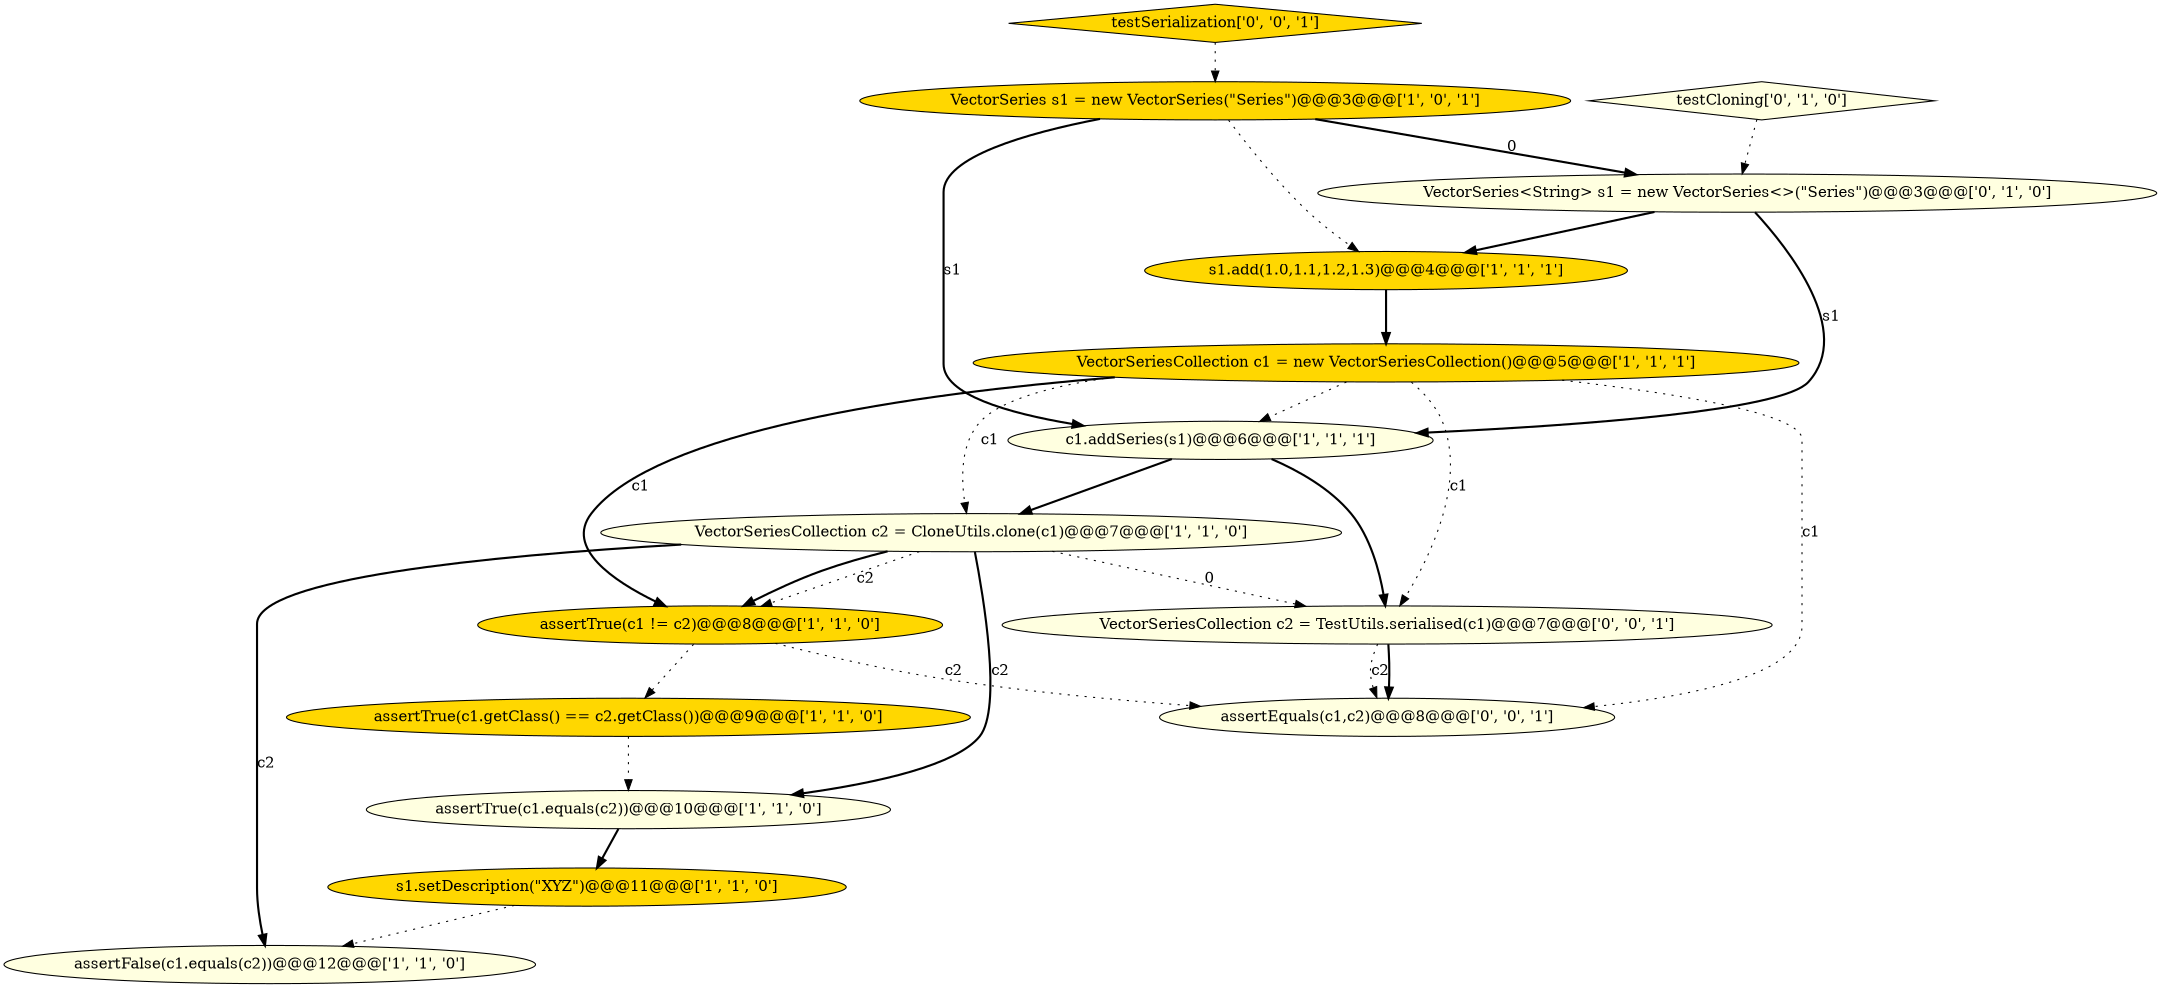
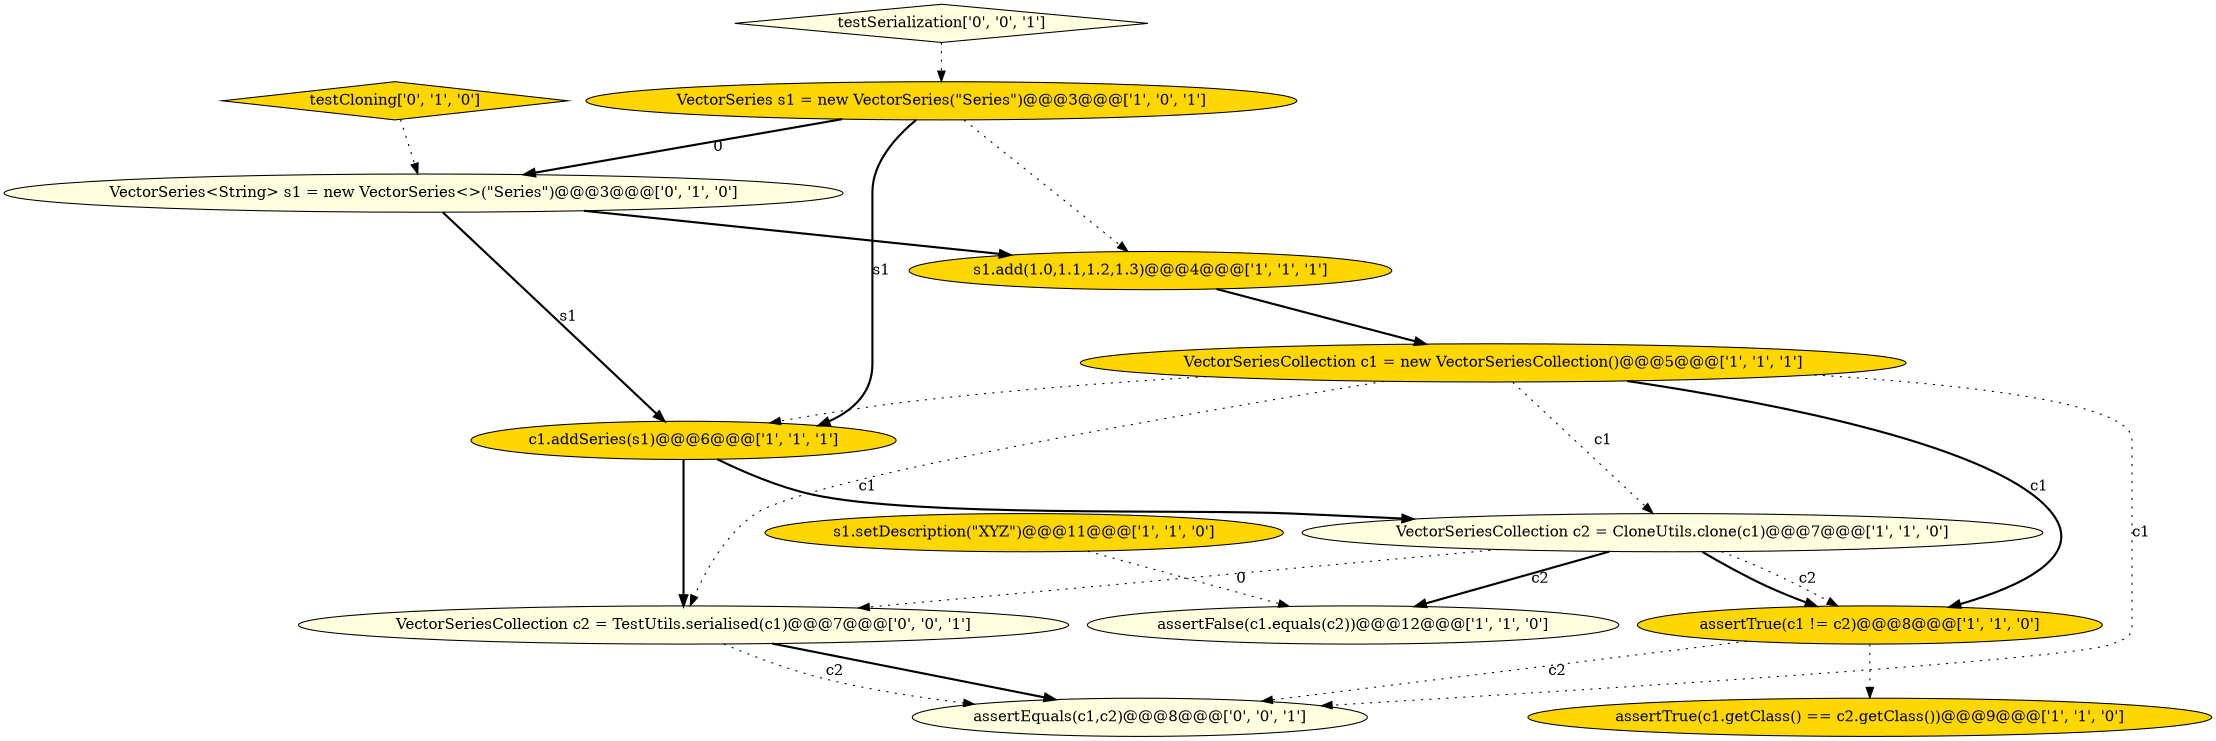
  digraph {
    node [fillcolor=lightyellow shape=ellipse style=filled]
    edge [style=dotted]
-   n1 [label="c1.addSeries(s1)@@@6@@@['1', '1', '1']"]
+   n1 [fillcolor=gold label="c1.addSeries(s1)@@@6@@@['1', '1', '1']"]
    n2 [label="VectorSeriesCollection c2 = TestUtils.serialised(c1)@@@7@@@['0', '0', '1']"]
    n3 [label="VectorSeriesCollection c2 = CloneUtils.clone(c1)@@@7@@@['1', '1', '0']"]
    n4 [label="assertEquals(c1,c2)@@@8@@@['0', '0', '1']"]
-   n5 [label="assertTrue(c1.equals(c2))@@@10@@@['1', '1', '0']"]
    n6 [fillcolor=gold label="assertTrue(c1 != c2)@@@8@@@['1', '1', '0']"]
    n7 [label="assertFalse(c1.equals(c2))@@@12@@@['1', '1', '0']"]
-   n8 [fillcolor=gold label="testSerialization['0', '0', '1']" shape=diamond]
+   n8 [label="testSerialization['0', '0', '1']" shape=diamond]
    n9 [fillcolor=gold label="VectorSeries s1 = new VectorSeries(\"Series\")@@@3@@@['1', '0', '1']"]
    n10 [label="VectorSeries<String> s1 = new VectorSeries<>(\"Series\")@@@3@@@['0', '1', '0']"]
    n11 [fillcolor=gold label="s1.add(1.0,1.1,1.2,1.3)@@@4@@@['1', '1', '1']"]
    n12 [fillcolor=gold label="VectorSeriesCollection c1 = new VectorSeriesCollection()@@@5@@@['1', '1', '1']"]
    n13 [fillcolor=gold label="assertTrue(c1.getClass() == c2.getClass())@@@9@@@['1', '1', '0']"]
    n14 [fillcolor=gold label="s1.setDescription(\"XYZ\")@@@11@@@['1', '1', '0']"]
-   n15 [label="testCloning['0', '1', '0']" shape=diamond]
+   n15 [fillcolor=gold label="testCloning['0', '1', '0']" shape=diamond]
    n1 -> n2 [style=bold]
    n1 -> n3 [style=bold]
    n2 -> n4 [label=c2]
    n2 -> n4 [style=bold]
    n3 -> n2 [label=0]
-   n3 -> n5 [label=c2 style=bold]
    n3 -> n6 [label=c2]
    n3 -> n6 [style=bold]
    n3 -> n7 [label=c2 style=bold]
-   n5 -> n14 [style=bold]
    n6 -> n4 [label=c2]
    n6 -> n13
    n8 -> n9
    n9 -> n1 [label=s1 style=bold]
    n9 -> n10 [label=0 style=bold]
    n9 -> n11
    n10 -> n1 [label=s1 style=bold]
    n10 -> n11 [style=bold]
    n11 -> n12 [style=bold]
    n12 -> n1
    n12 -> n2 [label=c1]
    n12 -> n3 [label=c1]
    n12 -> n4 [label=c1]
    n12 -> n6 [label=c1 style=bold]
-   n13 -> n5
    n14 -> n7
    n15 -> n10
  }
